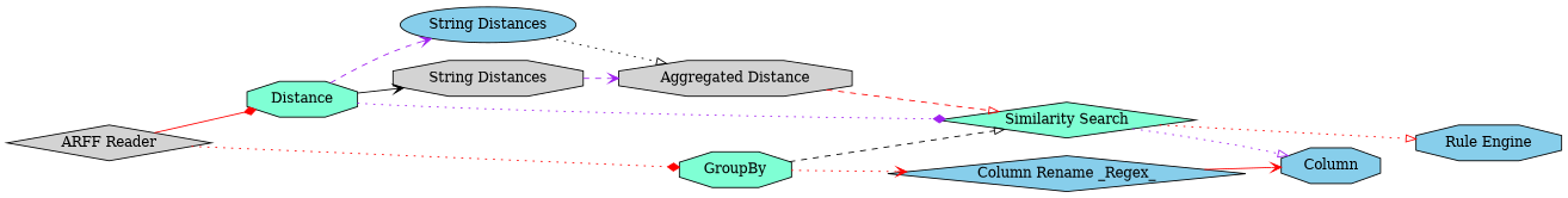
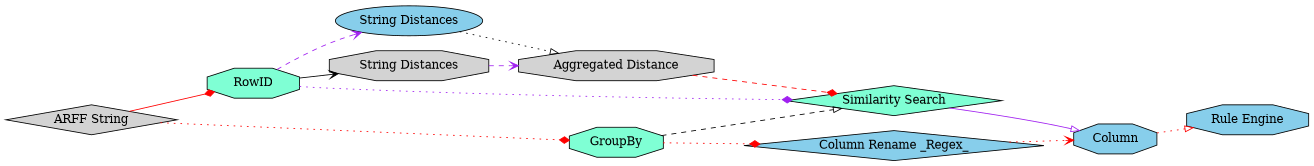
  digraph {
    rankdir=LR
    node [fillcolor=skyblue shape=octagon style=filled]
    edge [arrowhead=vee color=red style=dotted]
-   n1 [fillcolor=aquamarine label=Distance]
+   n1 [fillcolor=aquamarine label=RowID]
    n2 [label="String Distances" shape=ellipse]
    n3 [fillcolor=lightgrey label="String Distances"]
    n4 [fillcolor=aquamarine label="Similarity Search" shape=diamond]
    n5 [fillcolor=lightgrey label="Aggregated Distance"]
    n6 [label=Column]
-   n7 [fillcolor=lightgrey label="ARFF Reader" shape=diamond]
+   n7 [fillcolor=lightgrey label="ARFF String" shape=diamond]
    n8 [fillcolor=aquamarine label=GroupBy]
    n9 [label="Column Rename _Regex_" shape=diamond]
    n10 [label="Rule Engine"]
    n1 -> n2 [color=purple style=dashed]
    n1 -> n3 [color=black style=solid]
    n1 -> n4 [arrowhead=diamond color=purple]
    n2 -> n5 [arrowhead=onormal color=black]
    n3 -> n5 [color=purple style=dashed]
-   n4 -> n6 [arrowhead=onormal color=purple]
-   n5 -> n4 [arrowhead=onormal style=dashed]
-   n4 -> n10 [arrowhead=onormal]
+   n4 -> n6 [arrowhead=onormal color=purple style=solid]
+   n5 -> n4 [arrowhead=diamond style=dashed]
+   n6 -> n10 [arrowhead=onormal]
    n7 -> n1 [arrowhead=diamond style=solid]
    n7 -> n8 [arrowhead=diamond]
    n8 -> n4 [arrowhead=onormal color=black style=dashed]
-   n8 -> n9
-   n9 -> n6 [style=solid]
+   n8 -> n9 [arrowhead=diamond]
+   n9 -> n6
  }
